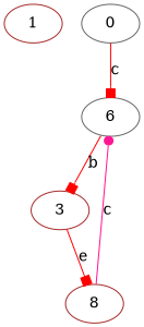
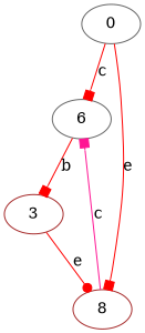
  strict digraph {
    node [color=brown]
    edge [arrowhead=box color=red]
-   1
    0 [color=gray40]
    6 [color=gray40]
    8
    3
    0 -> 6 [label=c]
+   0 -> 8 [label=e]
    6 -> 3 [label=b]
-   8 -> 6 [arrowhead=dot color=deeppink label=c]
-   3 -> 8 [label=e]
+   8 -> 6 [color=deeppink label=c]
+   3 -> 8 [arrowhead=dot label=e]
  }
